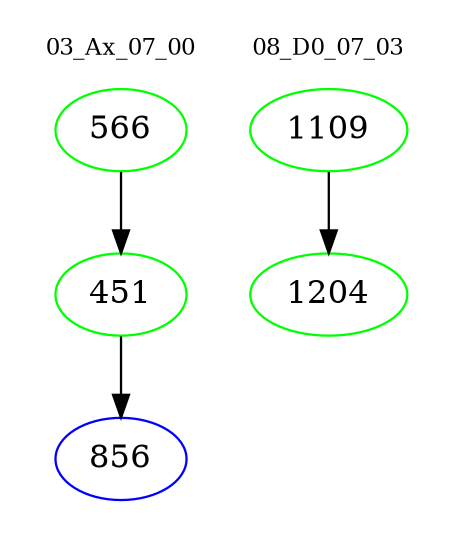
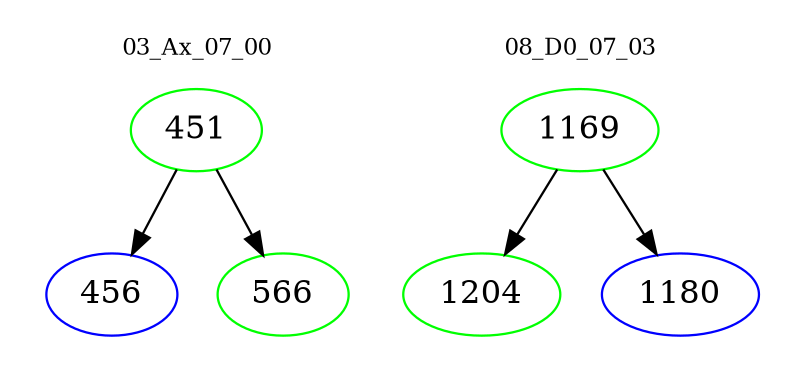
  digraph {
    node [color=green]
    edge [color=black]
    n1 [label=451]
-   n2 [color=blue label=856]
+   n2 [color=blue label=456]
    n3 [label=566]
-   n4 [label=1109]
+   n4 [label=1169]
    n5 [label=1204]
+   n6 [color=blue label=1180]
    subgraph cluster_1 {
      color=white
      fontsize=10
      label="03_Ax_07_00"
      n1
      n2
      n3
    }
    subgraph cluster_2 {
      color=white
      fontsize=10
      label="08_D0_07_03"
      n4
      n5
+     n6
    }
    n1 -> n2
-   n3 -> n1
+   n1 -> n3
    n4 -> n5
+   n4 -> n6
  }
